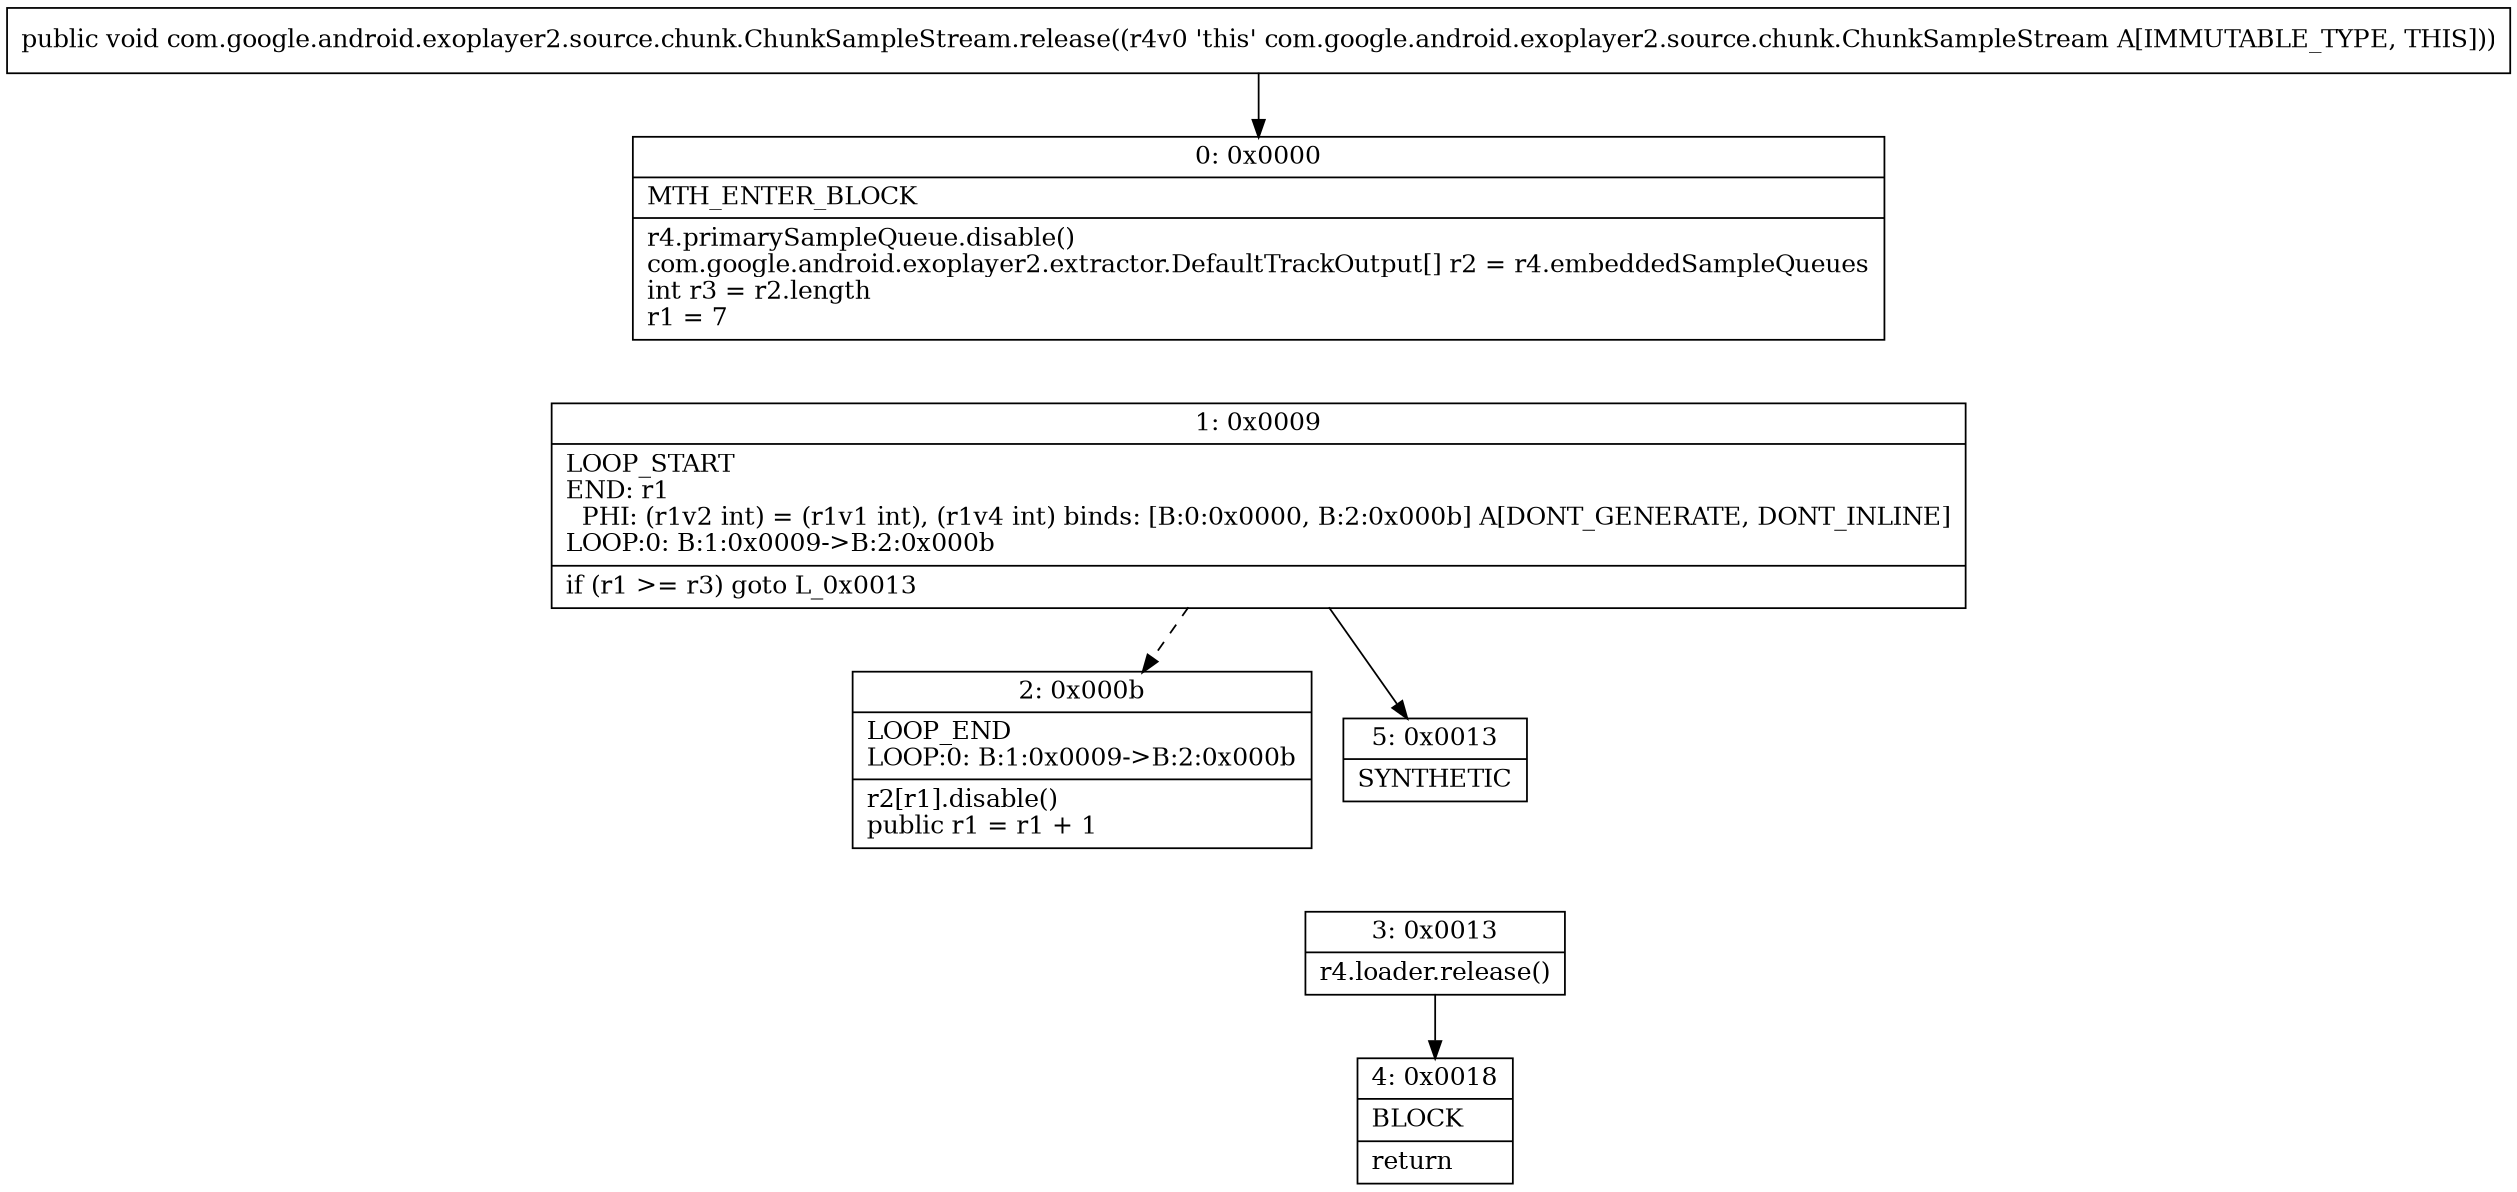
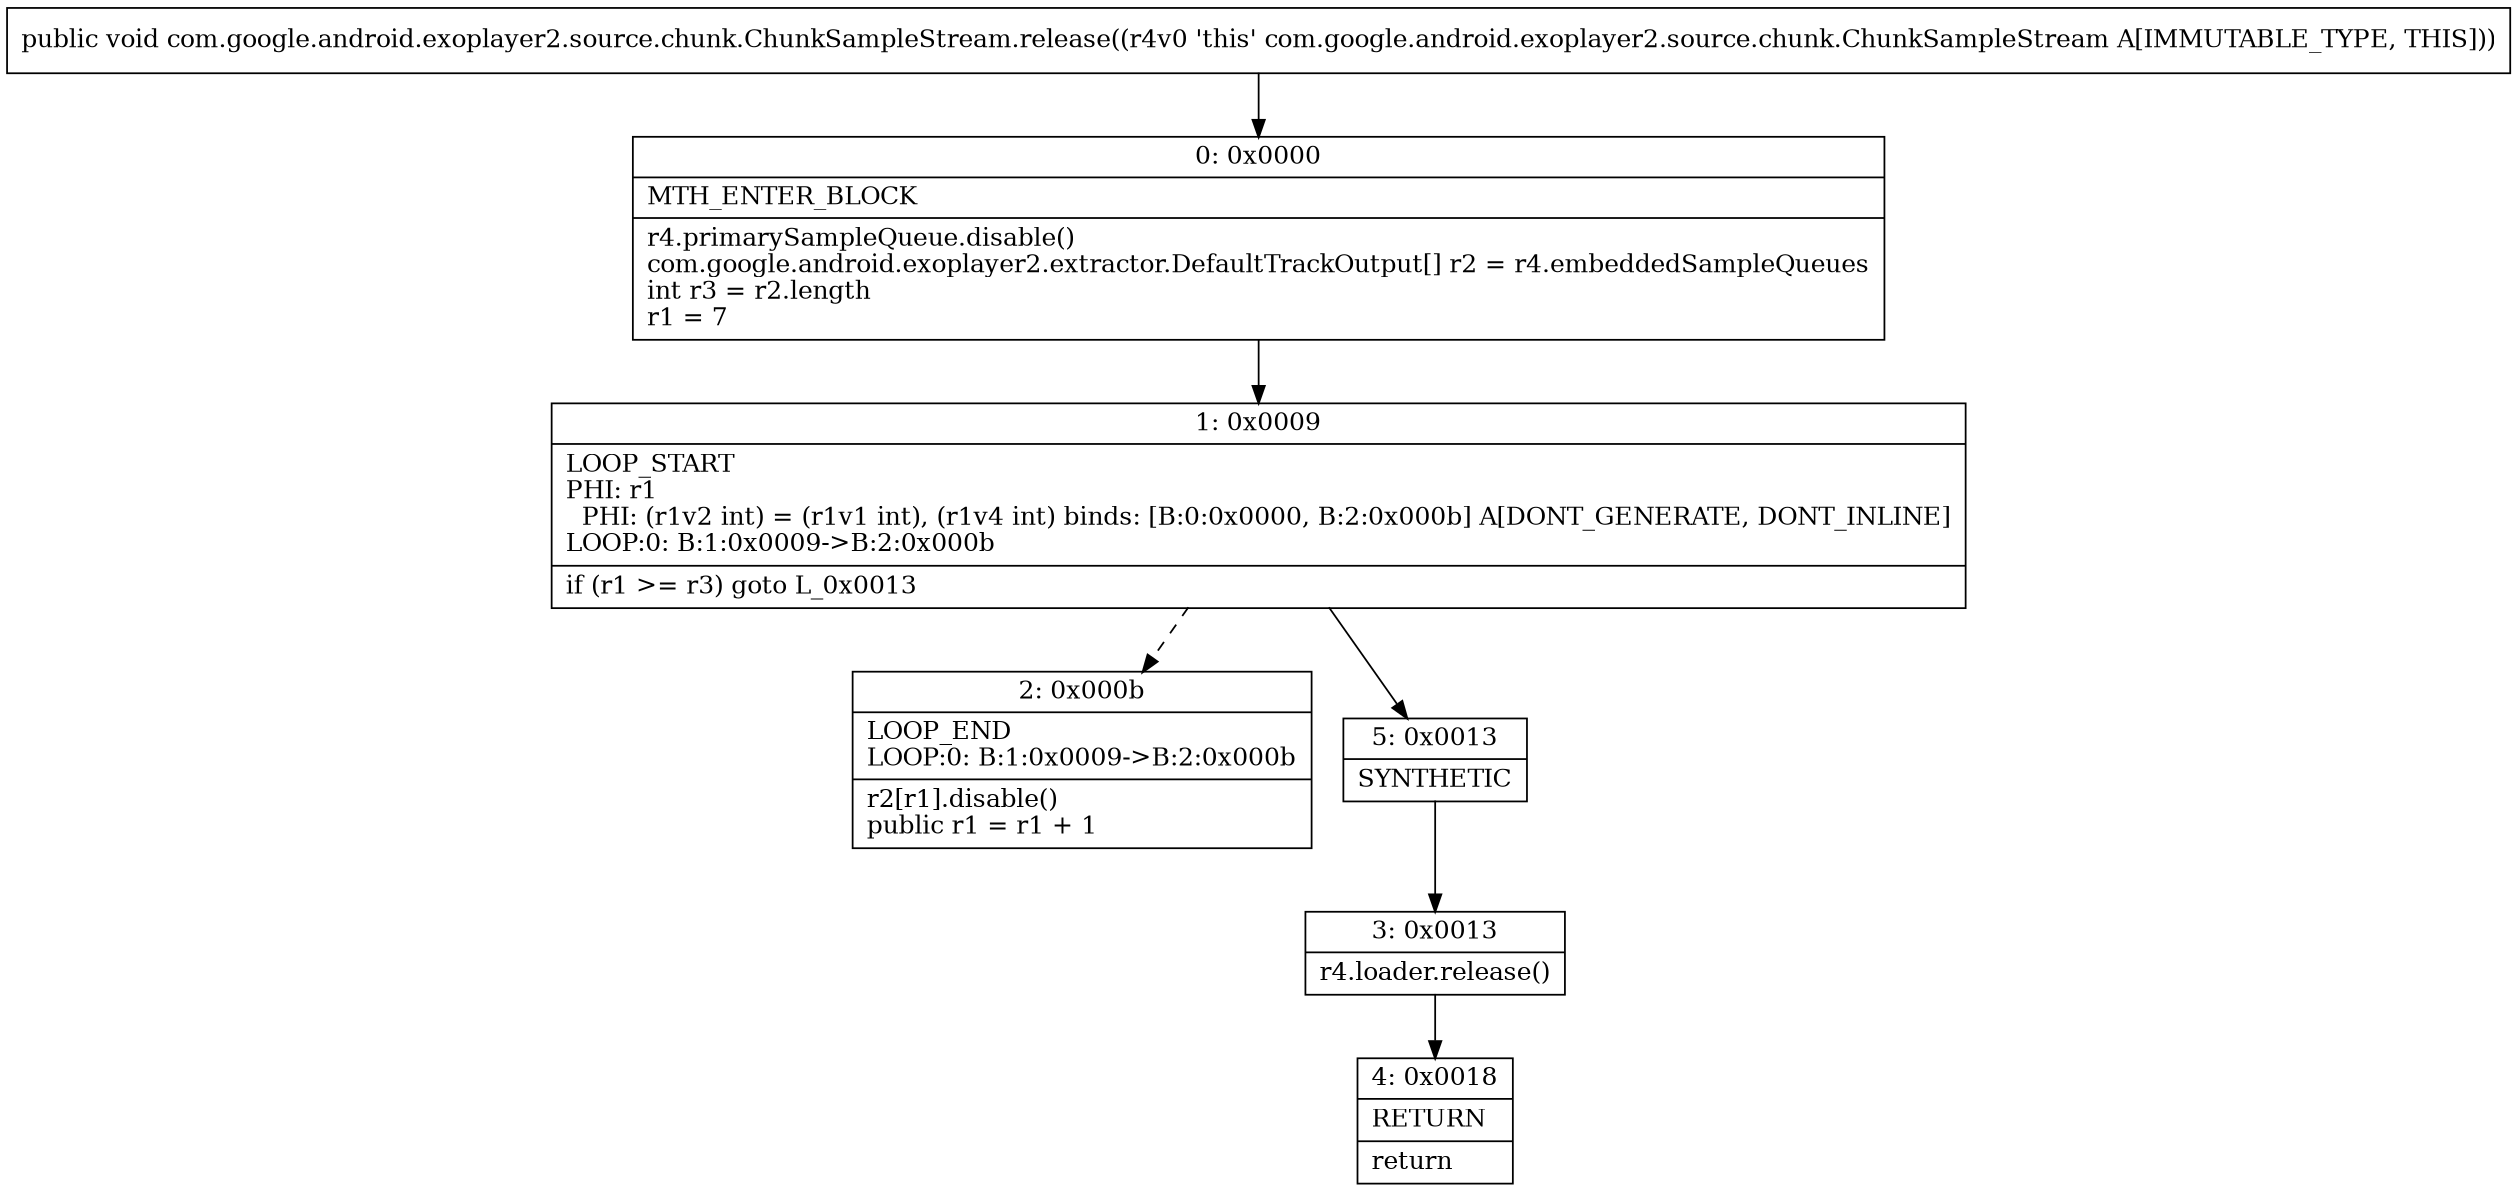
  digraph {
    node [shape=record]
    n1 [label="{0\:\ 0x0000|MTH_ENTER_BLOCK\l|r4.primarySampleQueue.disable()\lcom.google.android.exoplayer2.extractor.DefaultTrackOutput[] r2 = r4.embeddedSampleQueues\lint r3 = r2.length\lr1 = 7\l}"]
-   n2 [label="{1\:\ 0x0009|LOOP_START\lEND: r1 \l  PHI: (r1v2 int) = (r1v1 int), (r1v4 int) binds: [B:0:0x0000, B:2:0x000b] A[DONT_GENERATE, DONT_INLINE]\lLOOP:0: B:1:0x0009\-\>B:2:0x000b\l|if (r1 \>= r3) goto L_0x0013\l}"]
+   n2 [label="{1\:\ 0x0009|LOOP_START\lPHI: r1 \l  PHI: (r1v2 int) = (r1v1 int), (r1v4 int) binds: [B:0:0x0000, B:2:0x000b] A[DONT_GENERATE, DONT_INLINE]\lLOOP:0: B:1:0x0009\-\>B:2:0x000b\l|if (r1 \>= r3) goto L_0x0013\l}"]
    n3 [label="{2\:\ 0x000b|LOOP_END\lLOOP:0: B:1:0x0009\-\>B:2:0x000b\l|r2[r1].disable()\lpublic r1 = r1 + 1\l}"]
    n4 [label="{5\:\ 0x0013|SYNTHETIC\l}"]
    n5 [label="{3\:\ 0x0013|r4.loader.release()\l}"]
-   n6 [label="{4\:\ 0x0018|BLOCK\l|return\l}"]
+   n6 [label="{4\:\ 0x0018|RETURN\l|return\l}"]
    n7 [label="{public void com.google.android.exoplayer2.source.chunk.ChunkSampleStream.release((r4v0 'this' com.google.android.exoplayer2.source.chunk.ChunkSampleStream A[IMMUTABLE_TYPE, THIS])) }"]
+   n1 -> n2
    n2 -> n3 [style=dashed]
    n2 -> n4
+   n4 -> n5
    n5 -> n6
    n7 -> n1
  }
